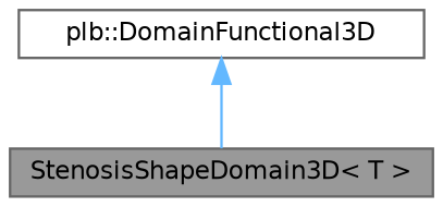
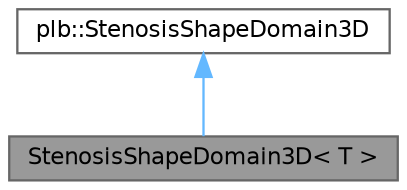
  digraph {
    node [color=gray40 fontname=Helvetica fontsize=10 shape=box style=filled]
    n1 [fillcolor=grey60 fontcolor=black height=0.2 label="StenosisShapeDomain3D\< T \>" width=0.4]
-   n2 [fillcolor=white height=0.2 label="plb::DomainFunctional3D" width=0.4]
+   n2 [fillcolor=white height=0.2 label="plb::StenosisShapeDomain3D" width=0.4]
    n2 -> n1 [color=steelblue1 dir=back fontname=Helvetica fontsize=10 labelfontname=Helvetica labelfontsize=10 style=solid]
  }
